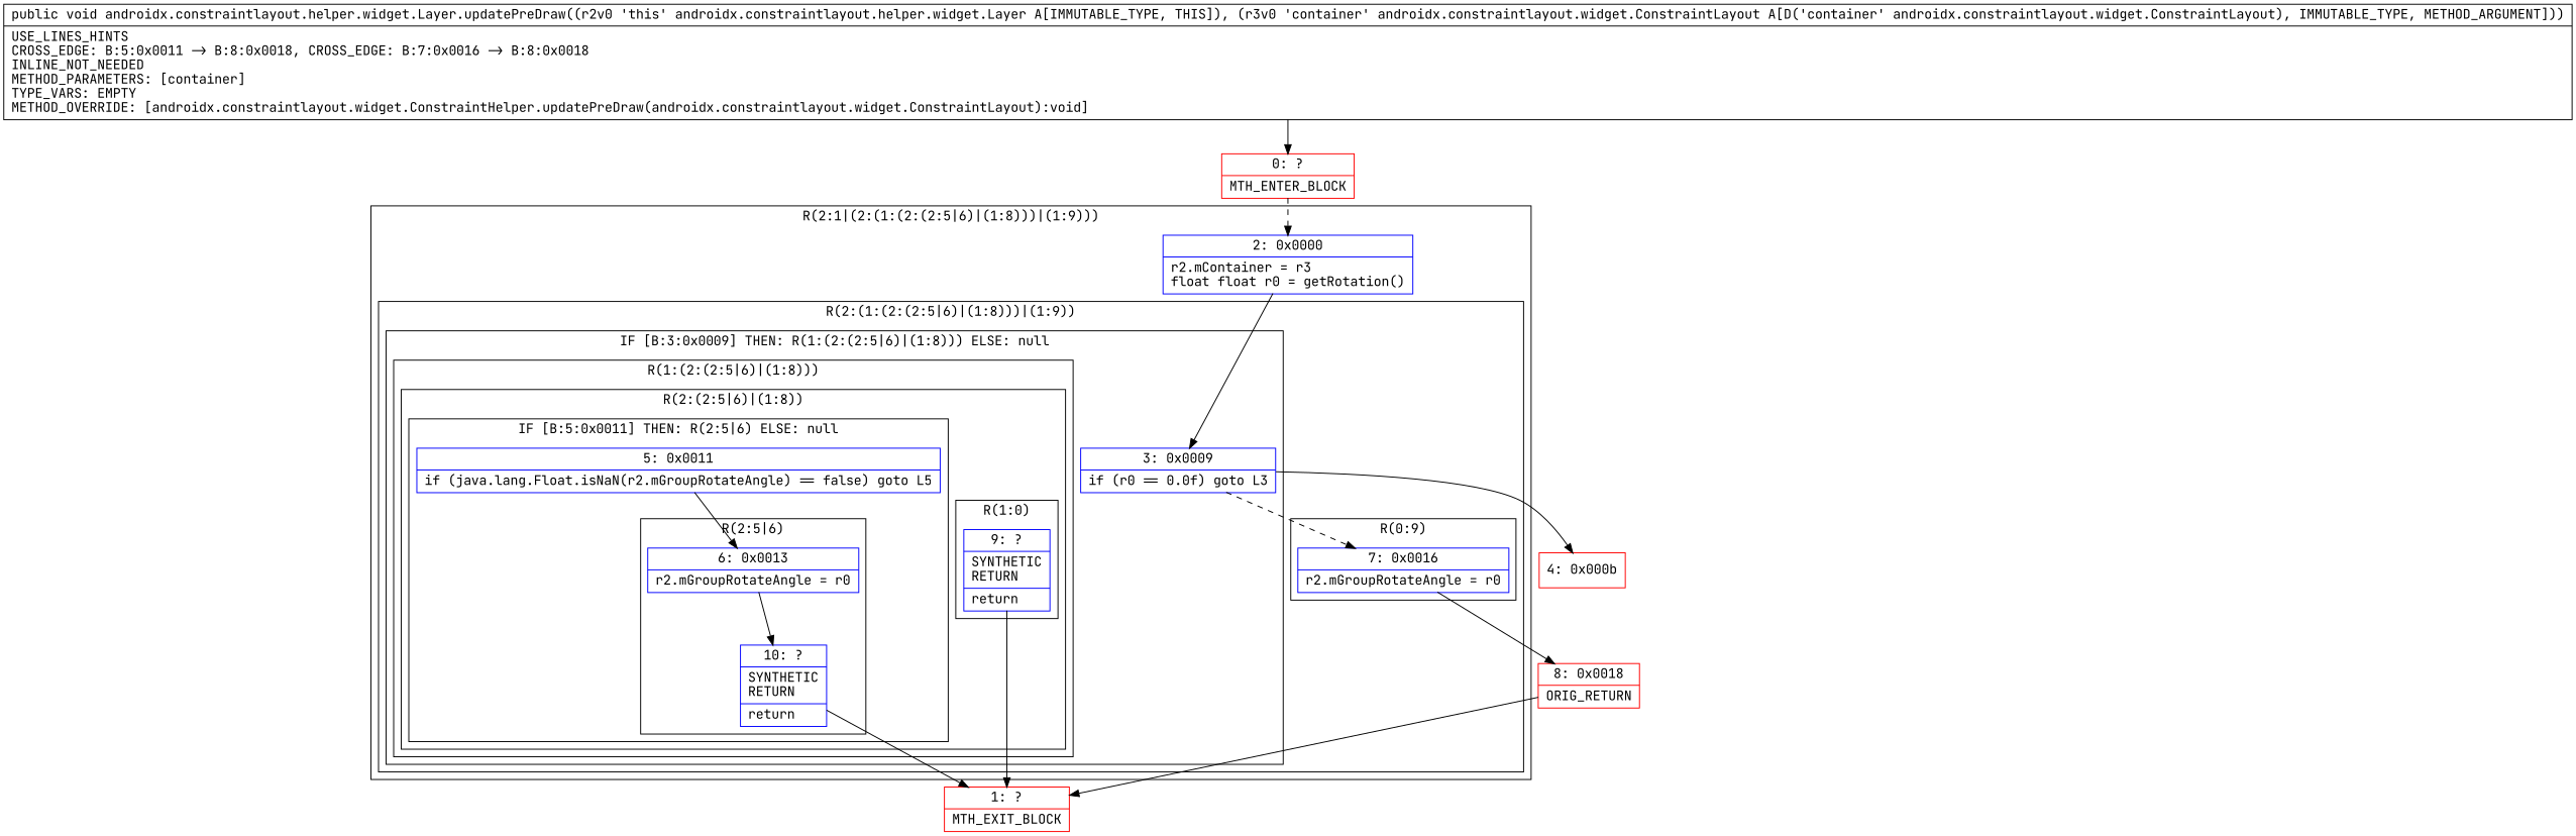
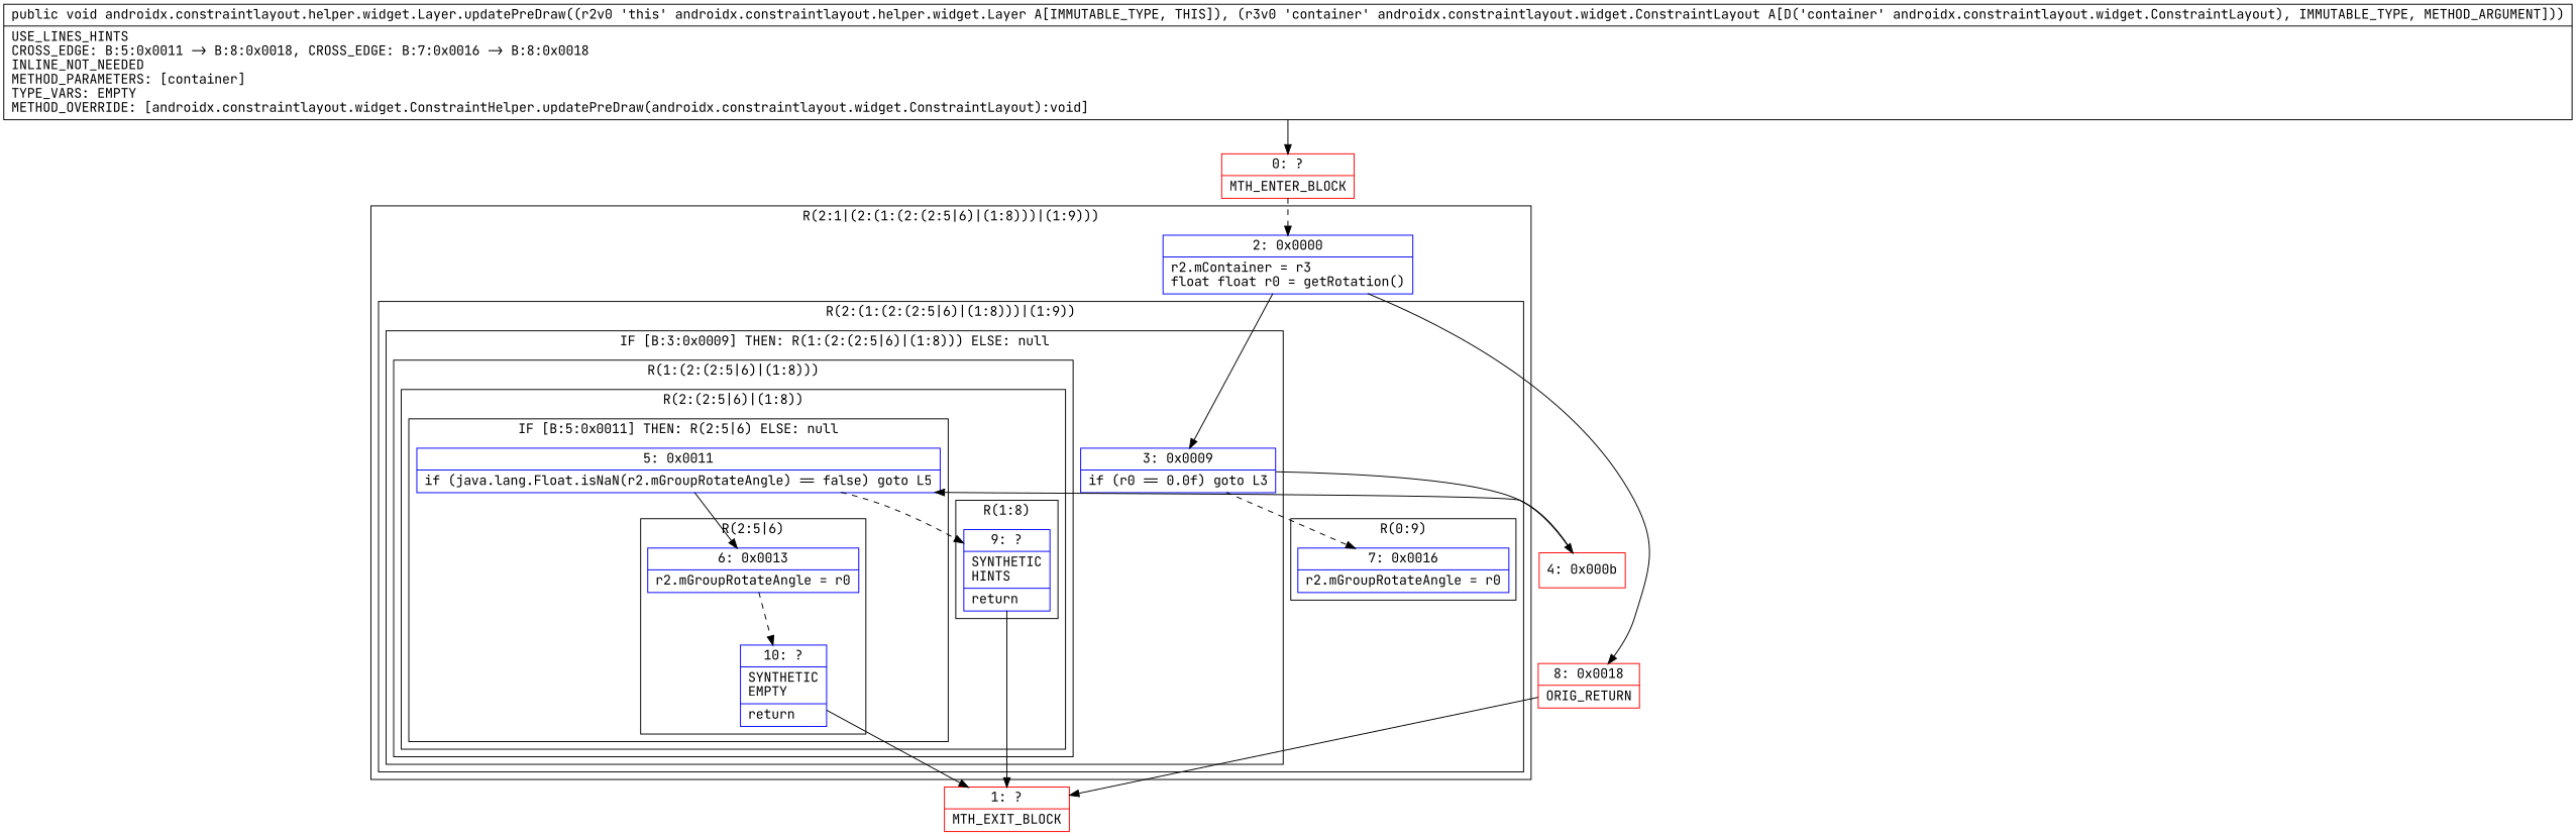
  digraph {
    fontname="JetBrains Mono"
    node [color=blue fontname="JetBrains Mono" shape=record]
    edge [fontname="JetBrains Mono"]
    n1 [label="{6\:\ 0x0013|r2.mGroupRotateAngle = r0\l}"]
-   n2 [label="{10\:\ ?|SYNTHETIC\lRETURN\l|return\l}"]
+   n2 [label="{10\:\ ?|SYNTHETIC\lEMPTY\l|return\l}"]
    n3 [label="{5\:\ 0x0011|if (java.lang.Float.isNaN(r2.mGroupRotateAngle) == false) goto L5\l}"]
-   n4 [label="{9\:\ ?|SYNTHETIC\lRETURN\l|return\l}"]
+   n4 [label="{9\:\ ?|SYNTHETIC\lHINTS\l|return\l}"]
    n5 [label="{3\:\ 0x0009|if (r0 == 0.0f) goto L3\l}"]
    n6 [label="{7\:\ 0x0016|r2.mGroupRotateAngle = r0\l}"]
    n7 [label="{2\:\ 0x0000|r2.mContainer = r3\lfloat float r0 = getRotation()\l}"]
    n8 [color=red label="{1\:\ ?|MTH_EXIT_BLOCK\l}"]
    n9 [color=red label="{4\:\ 0x000b}"]
    n10 [color=red label="{8\:\ 0x0018|ORIG_RETURN\l}"]
    n11 [color=red label="{0\:\ ?|MTH_ENTER_BLOCK\l}"]
    n12 [label="{public void androidx.constraintlayout.helper.widget.Layer.updatePreDraw((r2v0 'this' androidx.constraintlayout.helper.widget.Layer A[IMMUTABLE_TYPE, THIS]), (r3v0 'container' androidx.constraintlayout.widget.ConstraintLayout A[D('container' androidx.constraintlayout.widget.ConstraintLayout), IMMUTABLE_TYPE, METHOD_ARGUMENT]))  | USE_LINES_HINTS\lCROSS_EDGE: B:5:0x0011 \-\> B:8:0x0018, CROSS_EDGE: B:7:0x0016 \-\> B:8:0x0018\lINLINE_NOT_NEEDED\lMETHOD_PARAMETERS: [container]\lTYPE_VARS: EMPTY\lMETHOD_OVERRIDE: [androidx.constraintlayout.widget.ConstraintHelper.updatePreDraw(androidx.constraintlayout.widget.ConstraintLayout):void]\l}" color=""]
    subgraph cluster_1 {
      label="R(2:1|(2:(1:(2:(2:5|6)|(1:8)))|(1:9)))"
      n7
      subgraph cluster_2 {
        label="R(2:(1:(2:(2:5|6)|(1:8)))|(1:9))"
        subgraph cluster_3 {
          label="IF [B:3:0x0009] THEN: R(1:(2:(2:5|6)|(1:8))) ELSE: null"
          n5
          subgraph cluster_4 {
            label="R(1:(2:(2:5|6)|(1:8)))"
            subgraph cluster_5 {
              label="R(2:(2:5|6)|(1:8))"
              subgraph cluster_6 {
                label="IF [B:5:0x0011] THEN: R(2:5|6) ELSE: null"
                n3
                subgraph cluster_7 {
                  label="R(2:5|6)"
                  n1
                  n2
                }
              }
              subgraph cluster_8 {
-               label="R(1:0)"
+               label="R(1:8)"
                n4
              }
            }
          }
        }
        subgraph cluster_9 {
          label="R(0:9)"
          n6
        }
      }
    }
-   n1 -> n2
+   n1 -> n2 [style=dashed]
    n2 -> n8
    n3 -> n1
+   n3 -> n4 [style=dashed]
    n4 -> n8
    n5 -> n6 [style=dashed]
    n5 -> n9
-   n6 -> n10
+   n7 -> n10
    n7 -> n5
+   n9 -> n3
    n10 -> n8
    n11 -> n7 [style=dashed]
    n12 -> n11
  }
